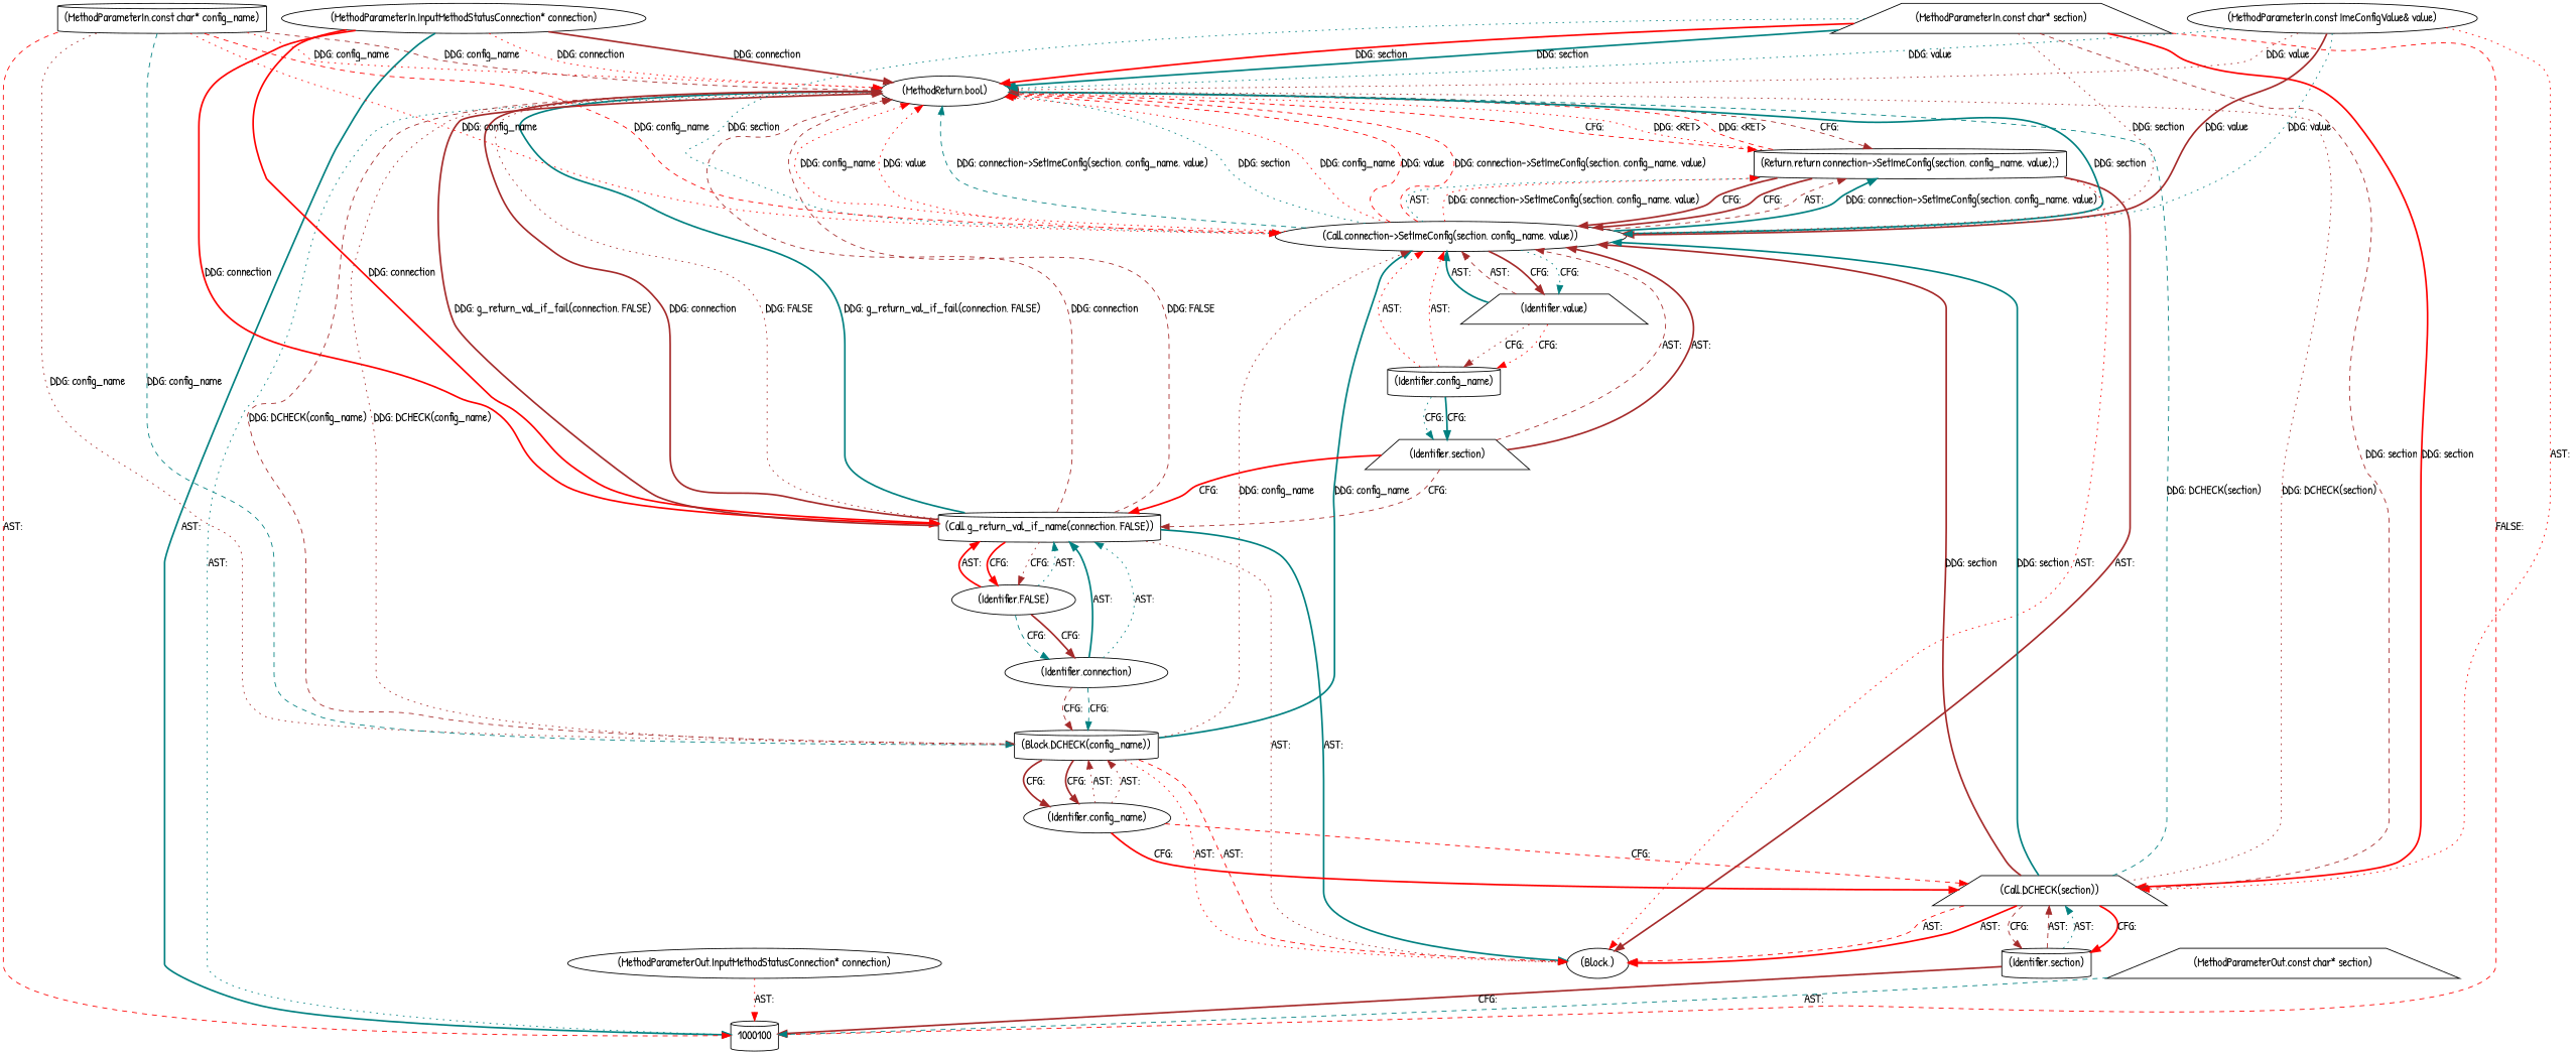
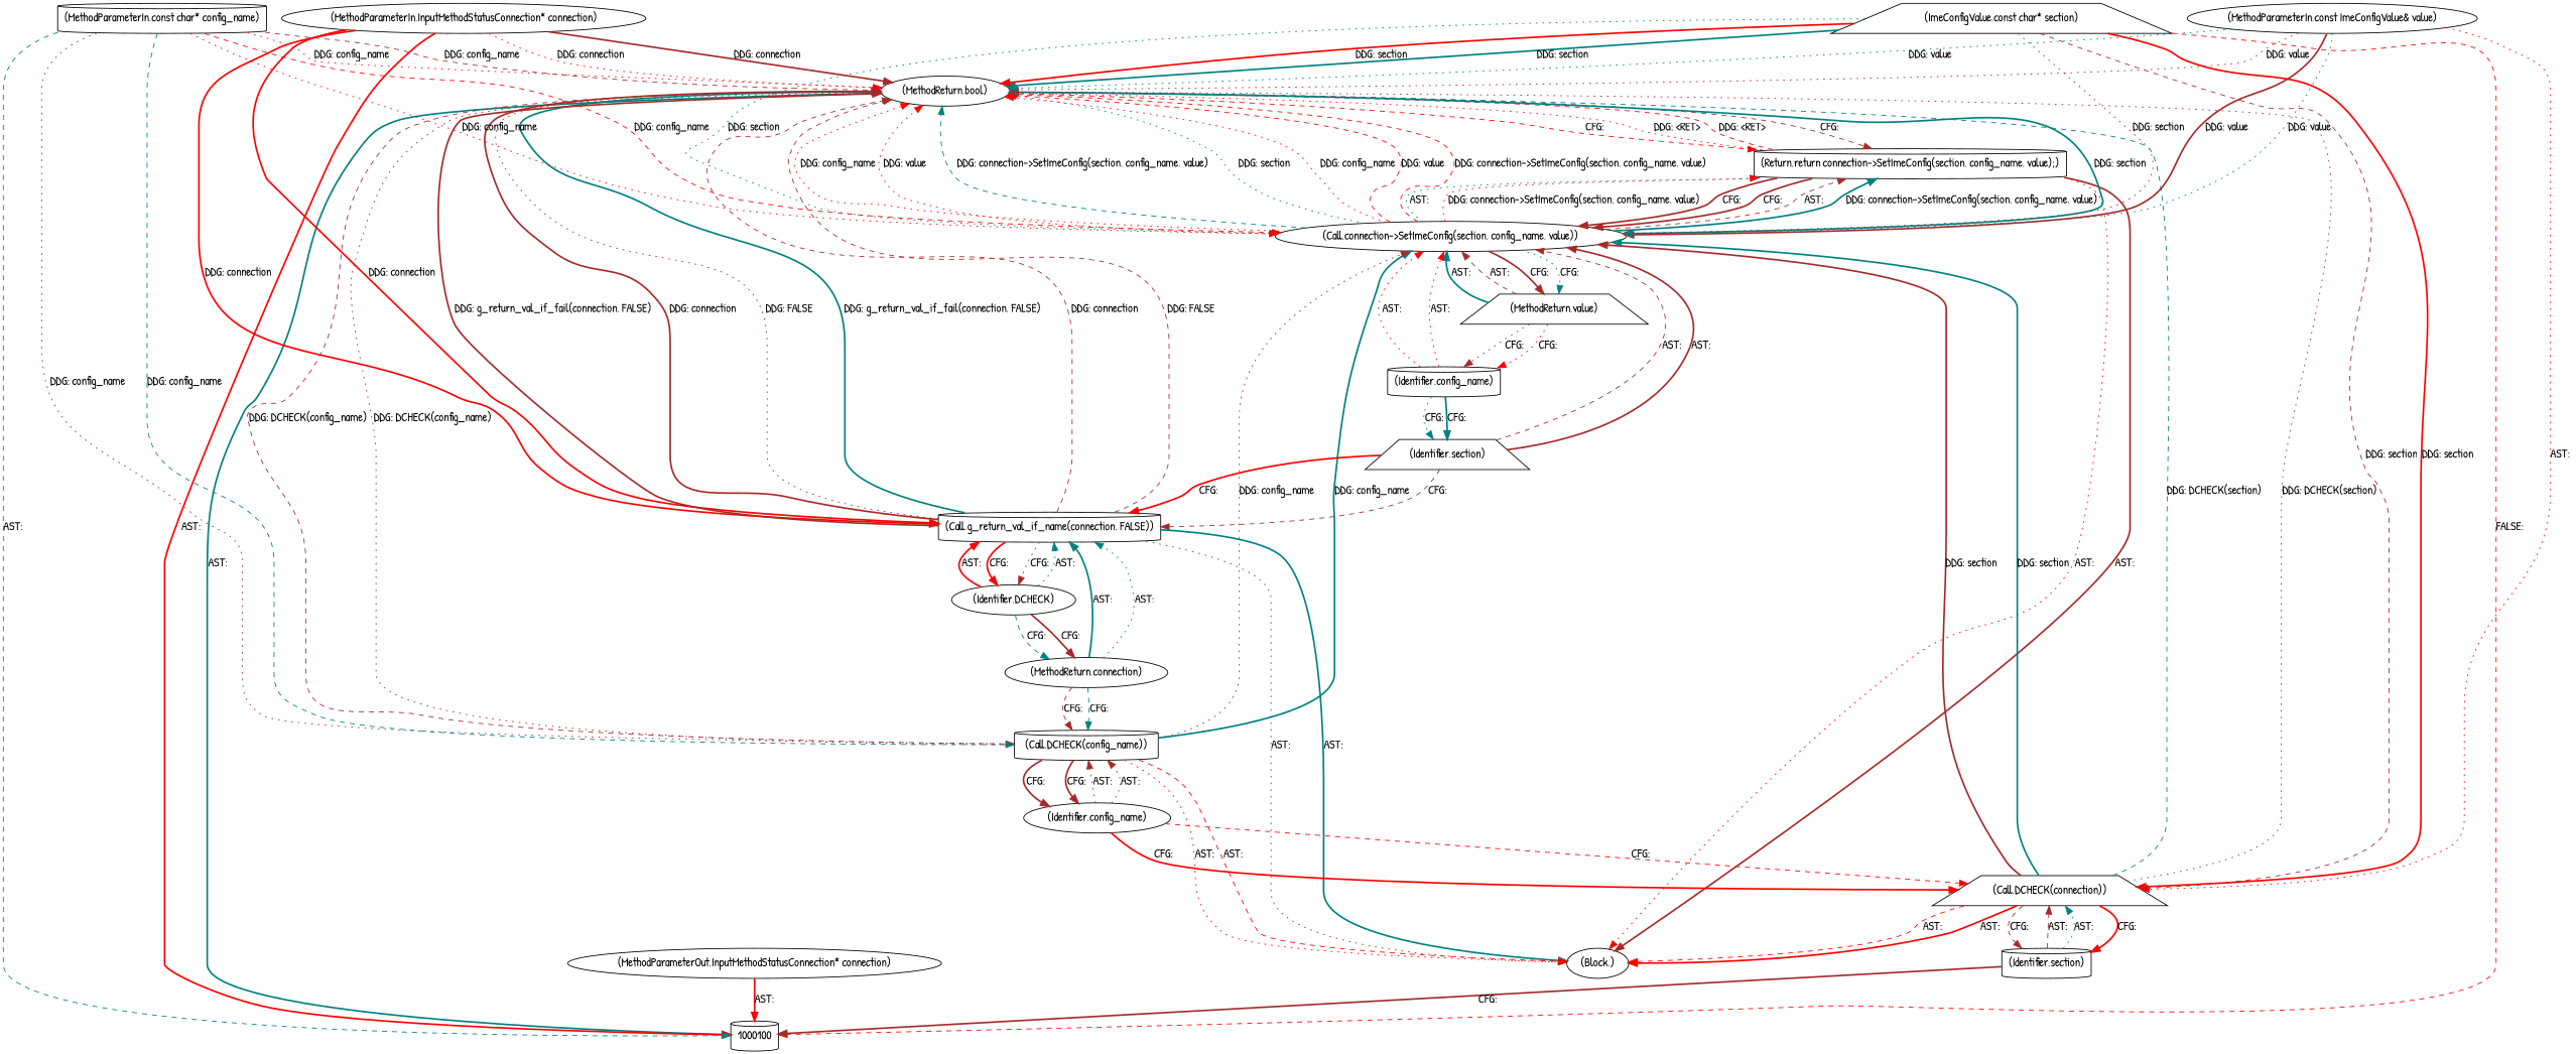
  digraph {
    fontname="Patrick Hand"
    node [fontname="Patrick Hand" shape=ellipse]
    edge [color=brown fontname="Patrick Hand" style=dotted]
    n1 [label="(MethodReturn,bool)"]
    n2 [label="(Return,return connection->SetImeConfig(section, config_name, value);)" shape=cylinder]
    1000100 [shape=cylinder]
    n4 [label="(Call,connection->SetImeConfig(section, config_name, value))"]
    n5 [label="(Block,)"]
    n6 [label="(MethodParameterIn,InputMethodStatusConnection* connection)"]
    n7 [label="(Call,g_return_val_if_name(connection, FALSE))" shape=cylinder]
-   n8 [label="(Identifier,FALSE)"]
+   n8 [label="(Identifier,DCHECK)"]
    n9 [label="(MethodParameterOut,InputMethodStatusConnection* connection)"]
-   n10 [label="(MethodParameterIn,const char* section)" shape=trapezium]
-   n11 [label="(Call,DCHECK(section))" shape=trapezium]
+   n10 [label="(ImeConfigValue,const char* section)" shape=trapezium]
+   n11 [label="(Call,DCHECK(connection))" shape=trapezium]
    n12 [label="(Identifier,section)" shape=cylinder]
-   n13 [label="(Identifier,value)" shape=trapezium]
-   n14 [label="(MethodParameterOut,const char* section)" shape=trapezium]
+   n13 [label="(MethodReturn,value)" shape=trapezium]
    n15 [label="(MethodParameterIn,const char* config_name)" shape=cylinder]
-   n16 [label="(Block,DCHECK(config_name))" shape=cylinder]
+   n16 [label="(Call,DCHECK(config_name))" shape=cylinder]
    n17 [label="(Identifier,config_name)"]
    n18 [label="(MethodParameterIn,const ImeConfigValue& value)"]
-   n19 [label="(Identifier,connection)"]
+   n19 [label="(MethodReturn,connection)"]
    n20 [label="(Identifier,section)" shape=trapezium]
    n21 [label="(Identifier,config_name)" shape=cylinder]
    n1 -> n2 [label="CFG: " style=dashed]
    n1 -> n2 [color=red label="CFG: " style=dashed]
-   n1 -> 1000100 [color=teal label="AST: "]
+   n1 -> 1000100 [color=teal label="AST: " style=bold]
    n2 -> n1 [color=red label="DDG: <RET>"]
    n2 -> n1 [color=red label="DDG: <RET>" style=dashed]
    n2 -> n4 [label="CFG: " style=bold]
    n2 -> n4 [label="CFG: " style=bold]
    n2 -> n5 [color=red label="AST: "]
    n2 -> n5 [label="AST: " style=bold]
    n4 -> n1 [color=red label="DDG: value"]
    n4 -> n1 [color=teal label="DDG: connection->SetImeConfig(section, config_name, value)" style=dashed]
    n4 -> n1 [color=teal label="DDG: section"]
    n4 -> n1 [color=red label="DDG: config_name"]
    n4 -> n1 [color=red label="DDG: value" style=dashed]
    n4 -> n1 [color=red label="DDG: connection->SetImeConfig(section, config_name, value)" style=dashed]
    n4 -> n1 [color=teal label="DDG: section" style=bold]
    n4 -> n1 [color=red label="DDG: config_name"]
    n4 -> n2 [label="AST: " style=dashed]
    n4 -> n2 [color=teal label="DDG: connection->SetImeConfig(section, config_name, value)" style=bold]
    n4 -> n2 [color=teal label="AST: "]
    n4 -> n2 [color=red label="DDG: connection->SetImeConfig(section, config_name, value)"]
    n4 -> n13 [label="CFG: " style=bold]
    n4 -> n13 [color=teal label="CFG: "]
    n6 -> n1 [color=red label="DDG: connection"]
    n6 -> n1 [label="DDG: connection" style=bold]
-   n6 -> 1000100 [color=teal label="AST: " style=bold]
+   n6 -> 1000100 [color=red label="AST: " style=bold]
    n6 -> n7 [color=red label="DDG: connection" style=bold]
    n6 -> n7 [color=red label="DDG: connection" style=bold]
    n7 -> n1 [label="DDG: FALSE"]
    n7 -> n1 [color=teal label="DDG: g_return_val_if_fail(connection, FALSE)" style=bold]
    n7 -> n1 [label="DDG: connection" style=dashed]
    n7 -> n1 [label="DDG: FALSE" style=dashed]
    n7 -> n1 [label="DDG: g_return_val_if_fail(connection, FALSE)" style=bold]
    n7 -> n1 [label="DDG: connection" style=bold]
    n7 -> n5 [color=teal label="AST: " style=bold]
    n7 -> n5 [label="AST: "]
    n7 -> n8 [color=red label="CFG: " style=bold]
    n7 -> n8 [label="CFG: "]
    n8 -> n7 [color=teal label="AST: "]
    n8 -> n7 [color=red label="AST: " style=bold]
    n8 -> n19 [color=teal label="CFG: " style=dashed]
    n8 -> n19 [label="CFG: " style=bold]
-   n9 -> 1000100 [color=red label="AST: "]
+   n9 -> 1000100 [color=red label="AST: " style=bold]
    n10 -> n1 [color=teal label="DDG: section" style=bold]
    n10 -> n1 [color=red label="DDG: section" style=bold]
    n10 -> 1000100 [color=red label="FALSE: " style=dashed]
    n10 -> n4 [color=teal label="DDG: section"]
    n10 -> n4 [label="DDG: section"]
    n10 -> n11 [color=red label="DDG: section" style=bold]
    n10 -> n11 [label="DDG: section" style=dashed]
    n11 -> n1 [color=teal label="DDG: DCHECK(section)" style=dashed]
    n11 -> n1 [label="DDG: DCHECK(section)"]
    n11 -> n4 [label="DDG: section" style=bold]
    n11 -> n4 [color=teal label="DDG: section" style=bold]
    n11 -> n5 [color=red label="AST: " style=bold]
    n11 -> n5 [color=red label="AST: " style=dashed]
    n11 -> n12 [color=red label="CFG: " style=bold]
    n11 -> n12 [label="CFG: " style=dashed]
    n12 -> 1000100 [label="CFG: " style=bold]
    n12 -> n11 [label="AST: " style=dashed]
    n12 -> n11 [color=teal label="AST: "]
    n13 -> n4 [color=teal label="AST: " style=bold]
    n13 -> n4 [label="AST: " style=dashed]
    n13 -> n21 [label="CFG: "]
    n13 -> n21 [color=red label="CFG: "]
-   n14 -> 1000100 [color=teal label="AST: " style=dashed]
    n15 -> n1 [label="DDG: config_name" style=dashed]
    n15 -> n1 [color=red label="DDG: config_name"]
-   n15 -> 1000100 [color=red label="AST: " style=dashed]
+   n15 -> 1000100 [color=teal label="AST: " style=dashed]
    n15 -> n4 [color=red label="DDG: config_name" style=dashed]
    n15 -> n4 [color=red label="DDG: config_name"]
    n15 -> n16 [label="DDG: config_name"]
    n15 -> n16 [color=teal label="DDG: config_name" style=dashed]
    n16 -> n1 [label="DDG: DCHECK(config_name)"]
    n16 -> n1 [label="DDG: DCHECK(config_name)" style=dashed]
    n16 -> n4 [color=teal label="DDG: config_name" style=bold]
    n16 -> n4 [label="DDG: config_name"]
    n16 -> n5 [color=red label="AST: "]
    n16 -> n5 [color=red label="AST: " style=dashed]
    n16 -> n17 [label="CFG: " style=bold]
    n16 -> n17 [label="CFG: " style=bold]
    n17 -> n11 [color=red label="CFG: " style=bold]
    n17 -> n11 [color=red label="CFG: " style=dashed]
    n17 -> n16 [label="AST: "]
    n17 -> n16 [label="AST: "]
    n18 -> n1 [label="DDG: value"]
    n18 -> n1 [color=teal label="DDG: value"]
    n18 -> n4 [label="DDG: value" style=bold]
    n18 -> n4 [color=teal label="DDG: value"]
    n18 -> n11 [color=red label="AST: "]
    n19 -> n7 [color=teal label="AST: "]
    n19 -> n7 [color=teal label="AST: " style=bold]
    n19 -> n16 [color=teal label="CFG: " style=dashed]
    n19 -> n16 [label="CFG: " style=dashed]
    n20 -> n4 [label="AST: " style=dashed]
    n20 -> n4 [label="AST: " style=bold]
    n20 -> n7 [color=red label="CFG: " style=bold]
    n20 -> n7 [label="CFG: " style=dashed]
    n21 -> n4 [color=red label="AST: "]
    n21 -> n4 [color=red label="AST: "]
    n21 -> n20 [color=teal label="CFG: "]
    n21 -> n20 [color=teal label="CFG: " style=bold]
  }
